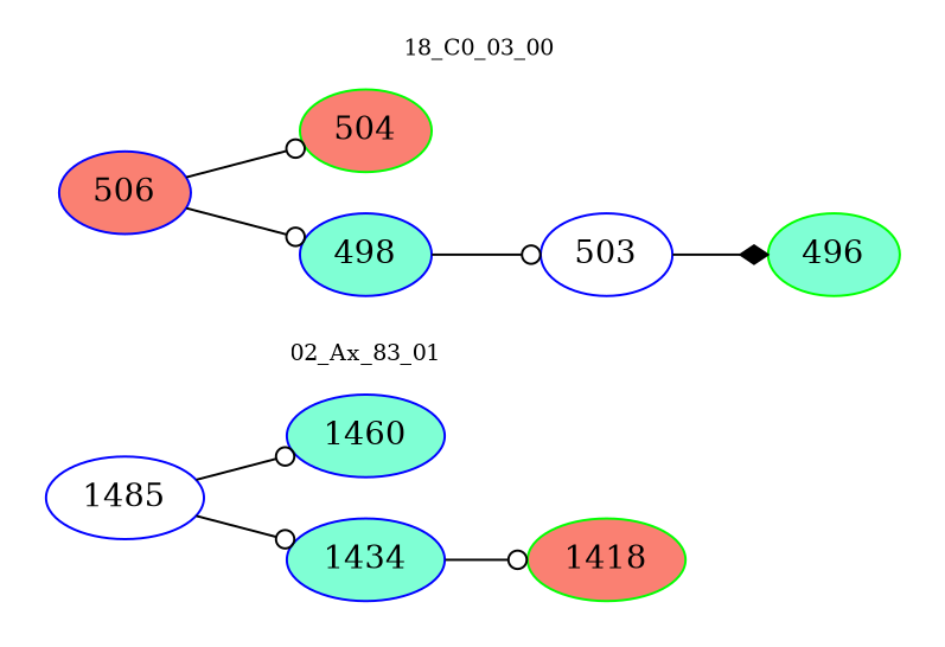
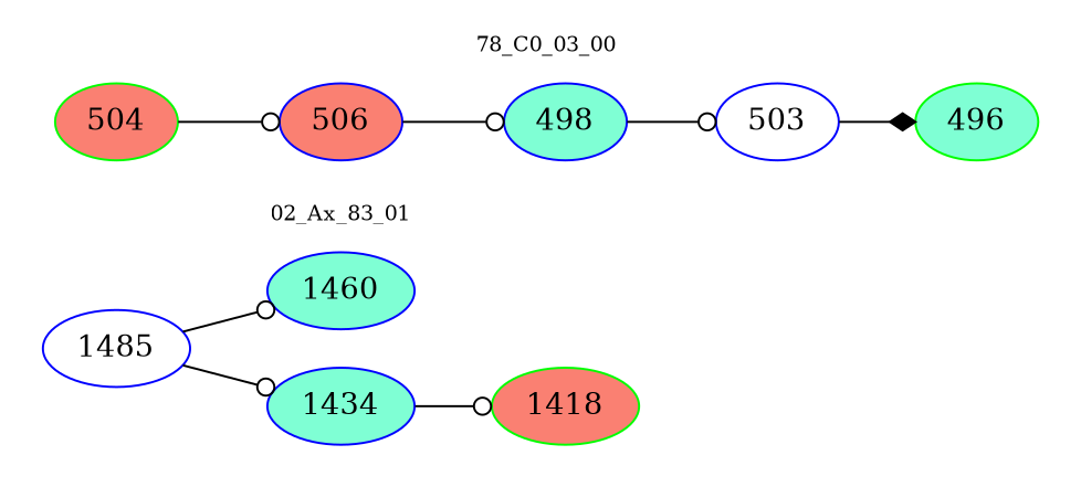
  digraph {
    rankdir=LR
    node [color=blue fillcolor=aquamarine style=filled]
    edge [arrowhead=odot color=black]
    n1 [fillcolor=white label=1485]
    n2 [label=1434]
    n3 [label=1460]
    n4 [color=green fillcolor=salmon label=1418]
    n5 [label=498]
    n6 [fillcolor=white label=503]
    n7 [fillcolor=salmon label=506]
    n8 [color=green label=496]
    n9 [color=green fillcolor=salmon label=504]
    subgraph cluster_1 {
      color=white
      fontsize=10
      label="02_Ax_83_01"
      n1
      n2
      n3
      n4
    }
    subgraph cluster_2 {
      color=white
      fontsize=10
-     label="18_C0_03_00"
+     label="78_C0_03_00"
      n5
      n6
      n7
      n8
      n9
    }
    n1 -> n2
    n1 -> n3
    n2 -> n4
    n5 -> n6
    n6 -> n8 [arrowhead=diamond]
    n7 -> n5
-   n7 -> n9
+   n9 -> n7
  }
